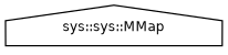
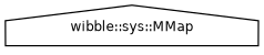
  digraph {
    rankdir=LR
-   n1 [color=black fillcolor=white fontname=Helvetica fontsize=10 height=0.2 label="sys::sys::MMap" shape=house style=filled width=0.4]
+   n1 [color=black fillcolor=white fontname=Helvetica fontsize=10 height=0.2 label="wibble::sys::MMap" shape=house style=filled width=0.4]
  }
